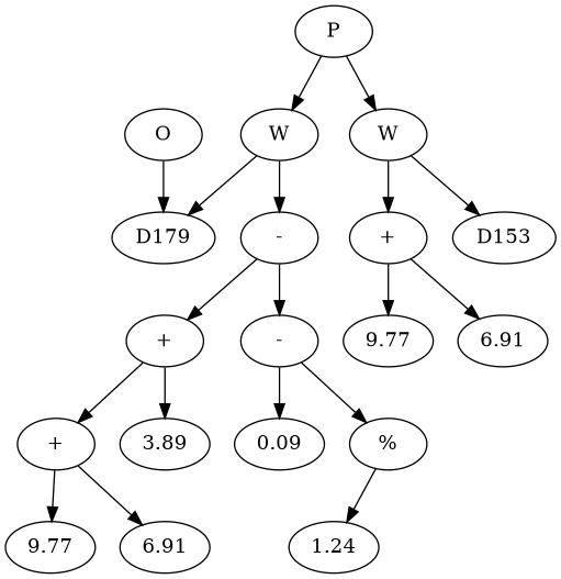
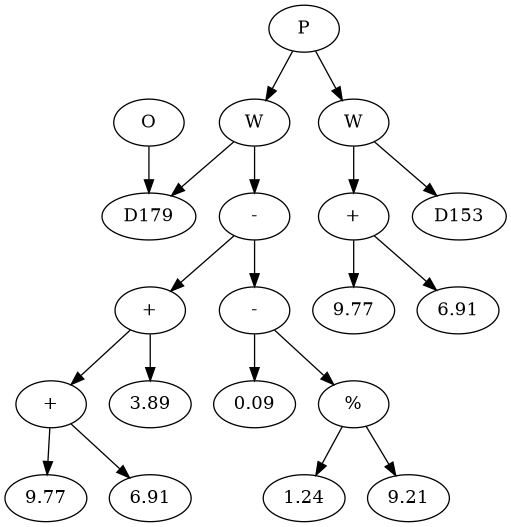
  digraph {
    n1 [label=O]
    n2 [label=D179]
    n3 [label=P]
    n4 [label=W]
    n5 [label=W]
    n6 [label="+"]
    n7 [label=D153]
    n8 [label="-"]
    n9 [label=9.77]
    n10 [label=6.91]
    n11 [label="+"]
    n12 [label="-"]
    n13 [label="+"]
    n14 [label=3.89]
    n15 [label=0.09]
    n16 [label="%"]
    n17 [label=9.77]
    n18 [label=6.91]
    n19 [label=1.24]
+   n20 [label=9.21]
    n1 -> n2
    n3 -> n4
    n3 -> n5
    n4 -> n6
    n4 -> n7
    n5 -> n2
    n5 -> n8
    n6 -> n9
    n6 -> n10
    n8 -> n11
    n8 -> n12
    n11 -> n13
    n11 -> n14
    n12 -> n15
    n12 -> n16
    n13 -> n17
    n13 -> n18
    n16 -> n19
+   n16 -> n20
  }
